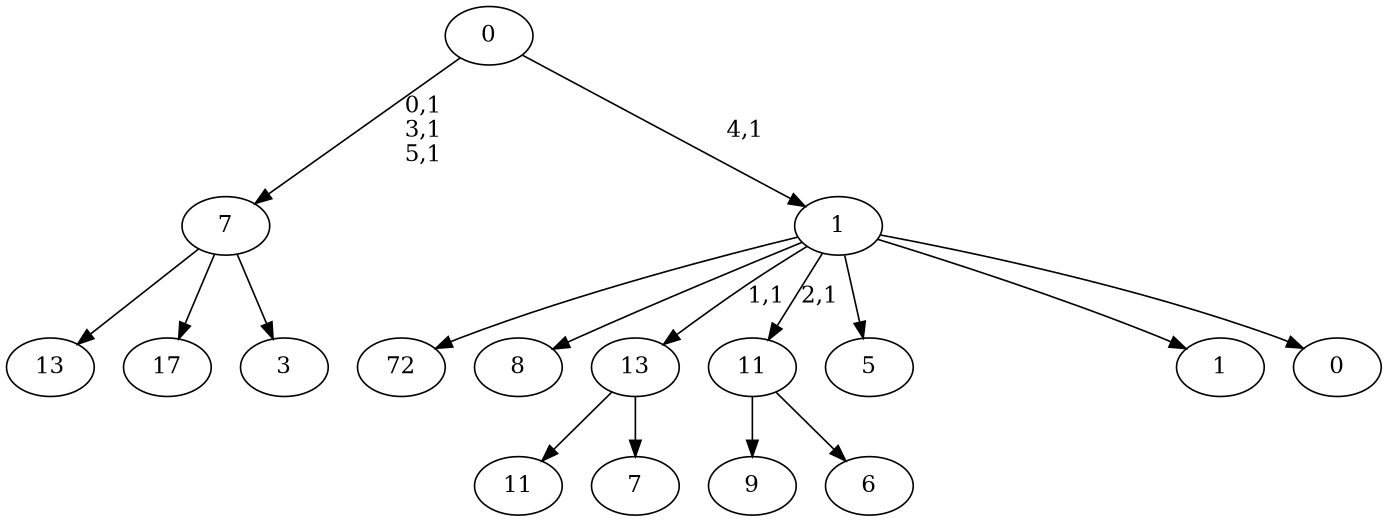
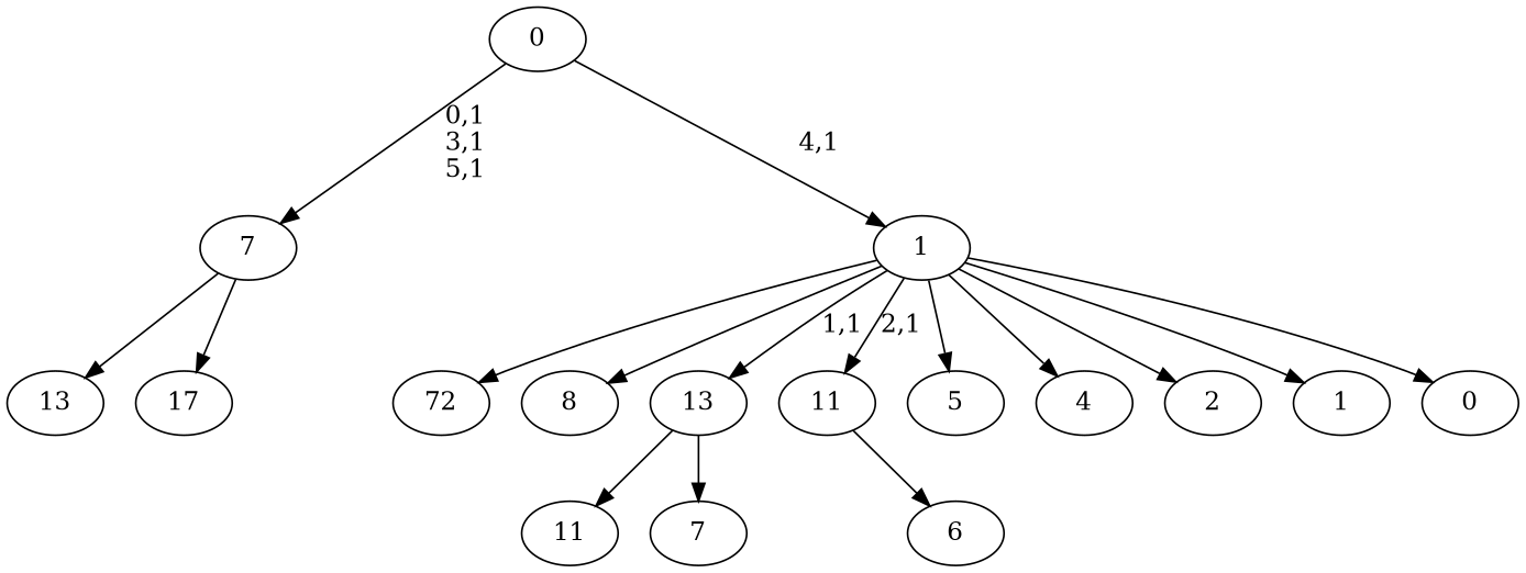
  digraph {
    n1 [label=13]
    n2 [label=72]
    n3 [label=11]
    n4 [label=17]
-   n5 [label=9]
    n6 [label=8]
    n7 [label=7]
    13
    n9 [label=6]
    11
    n11 [label=5]
-   n13 [label=3]
+   n12 [label=4]
    7
+   n15 [label=2]
    n16 [label=1]
    n17 [label=0]
    1
    0
    13 -> n3
    13 -> n7
-   11 -> n5
    11 -> n9
    7 -> n1
    7 -> n4
-   7 -> n13
    1 -> n2
    1 -> n6
    1 -> 13 [label="1,1"]
    1 -> 11 [label="2,1"]
    1 -> n11
+   1 -> n12
+   1 -> n15
    1 -> n16
    1 -> n17
    0 -> 7 [label="0,1\n3,1\n5,1"]
    0 -> 1 [label="4,1"]
  }
